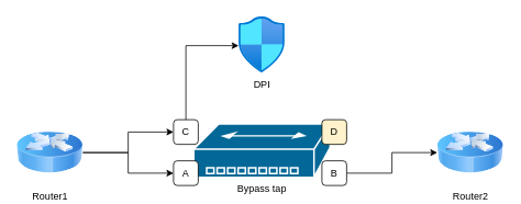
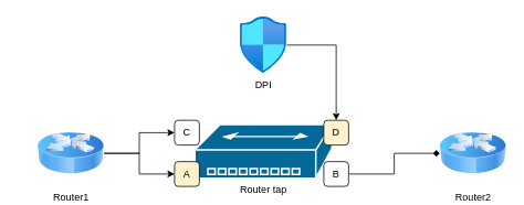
  <mxCell id="0" />
  <mxCell id="1" parent="0" />
  <mxCell id="2" value="" style="edgeStyle=orthogonalEdgeStyle;rounded=0;orthogonalLoop=1;jettySize=auto;html=1;entryX=0;entryY=0.5;entryDx=0;entryDy=0;" parent="1" source="4" target="9" edge="1"><mxGeometry relative="1" as="geometry" /></mxCell>
  <mxCell id="3" style="edgeStyle=orthogonalEdgeStyle;rounded=0;orthogonalLoop=1;jettySize=auto;html=1;entryX=0;entryY=0.5;entryDx=0;entryDy=0;" parent="1" source="4" target="10" edge="1"><mxGeometry relative="1" as="geometry" /></mxCell>
- <mxCell id="4" value="Router1" style="image;html=1;image=img/lib/clip_art/networking/Router_Icon_128x128.png" parent="1" vertex="1"><mxGeometry x="20" y="145" width="80" height="80" as="geometry" /></mxCell>
+ <mxCell id="4" value="Router1" style="image;html=1;image=img/lib/clip_art/networking/Router_Icon_128x128.png" parent="1" vertex="1"><mxGeometry x="45" y="145" width="80" height="80" as="geometry" /></mxCell>
  <mxCell id="5" value="Router2" style="image;html=1;image=img/lib/clip_art/networking/Router_Icon_128x128.png" parent="1" vertex="1"><mxGeometry x="530" y="145" width="80" height="80" as="geometry" /></mxCell>
+ <mxCell id="6" style="edgeStyle=orthogonalEdgeStyle;rounded=0;orthogonalLoop=1;jettySize=auto;html=1;entryX=0.5;entryY=0;entryDx=0;entryDy=0;" parent="1" source="7" target="13" edge="1"><mxGeometry relative="1" as="geometry" /></mxCell>
  <mxCell id="7" value="DPI" style="image;aspect=fixed;html=1;points=[];align=center;fontSize=12;image=img/lib/azure2/networking/Network_Security_Groups.svg;" parent="1" vertex="1"><mxGeometry x="289.25" y="20" width="56.0" height="68" as="geometry" /></mxCell>
- <mxCell id="8" value="Bypass tap" style="shape=mxgraph.cisco.hubs_and_gateways.small_hub;sketch=0;html=1;pointerEvents=1;dashed=0;fillColor=#036897;strokeColor=#ffffff;strokeWidth=2;verticalLabelPosition=bottom;verticalAlign=top;align=center;outlineConnect=0;" parent="1" vertex="1"><mxGeometry x="234.5" y="150" width="165.5" height="65" as="geometry" /></mxCell>
+ <mxCell id="8" value="Router tap" style="shape=mxgraph.cisco.hubs_and_gateways.small_hub;sketch=0;html=1;pointerEvents=1;dashed=0;fillColor=#036897;strokeColor=#ffffff;strokeWidth=2;verticalLabelPosition=bottom;verticalAlign=top;align=center;outlineConnect=0;" parent="1" vertex="1"><mxGeometry x="234.5" y="150" width="165.5" height="65" as="geometry" /></mxCell>
  <mxCell id="9" value="C" style="rounded=1;whiteSpace=wrap;html=1;" parent="1" vertex="1"><mxGeometry x="210" y="145" width="30" height="30" as="geometry" /></mxCell>
- <mxCell id="10" value="A" style="rounded=1;whiteSpace=wrap;html=1;" parent="1" vertex="1"><mxGeometry x="210" y="195" width="30" height="30" as="geometry" /></mxCell>
- <mxCell id="11" style="edgeStyle=orthogonalEdgeStyle;rounded=0;orthogonalLoop=1;jettySize=auto;html=1;entryX=0;entryY=0.5;entryDx=0;entryDy=0;" parent="1" source="12" target="5" edge="1"><mxGeometry relative="1" as="geometry" /></mxCell>
+ <mxCell id="10" value="A" style="rounded=1;whiteSpace=wrap;html=1;fillColor=#fff2cc;" parent="1" vertex="1"><mxGeometry x="210" y="195" width="30" height="30" as="geometry" /></mxCell>
+ <mxCell id="11" style="edgeStyle=orthogonalEdgeStyle;rounded=0;orthogonalLoop=1;jettySize=auto;html=1;entryX=0;entryY=0.5;entryDx=0;entryDy=0;endArrow=diamond;" parent="1" source="12" target="5" edge="1"><mxGeometry relative="1" as="geometry" /></mxCell>
  <mxCell id="12" value="B" style="rounded=1;whiteSpace=wrap;html=1;" parent="1" vertex="1"><mxGeometry x="390" y="195" width="30" height="30" as="geometry" /></mxCell>
  <mxCell id="13" value="D" style="rounded=1;whiteSpace=wrap;html=1;fillColor=#fff2cc;" parent="1" vertex="1"><mxGeometry x="390" y="145" width="30" height="30" as="geometry" /></mxCell>
- <mxCell id="14" style="edgeStyle=orthogonalEdgeStyle;rounded=0;orthogonalLoop=1;jettySize=auto;html=1;entryX=-0.004;entryY=0.515;entryDx=0;entryDy=0;entryPerimeter=0;exitX=0.5;exitY=0;exitDx=0;exitDy=0;" edge="1" parent="1" source="9" target="7"><mxGeometry relative="1" as="geometry" /></mxCell>
